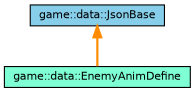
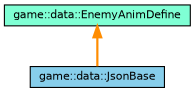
  digraph {
    fontname="DejaVu Sans"
    node [color=black fontname="DejaVu Sans" fontsize=10 shape=record style=filled]
    n1 [fillcolor=aquamarine fontcolor=black height=0.2 label="game::data::EnemyAnimDefine" width=0.4]
    n2 [fillcolor=skyblue height=0.2 label="game::data::JsonBase" width=0.4]
-   n2 -> n1 [color=darkorange dir=back fontname="DejaVu Sans" fontsize=10 labelfontname=Helvetica labelfontsize=10 style=bold]
+   n1 -> n2 [color=darkorange dir=back fontname="DejaVu Sans" fontsize=10 labelfontname=Helvetica labelfontsize=10 style=bold]
  }
